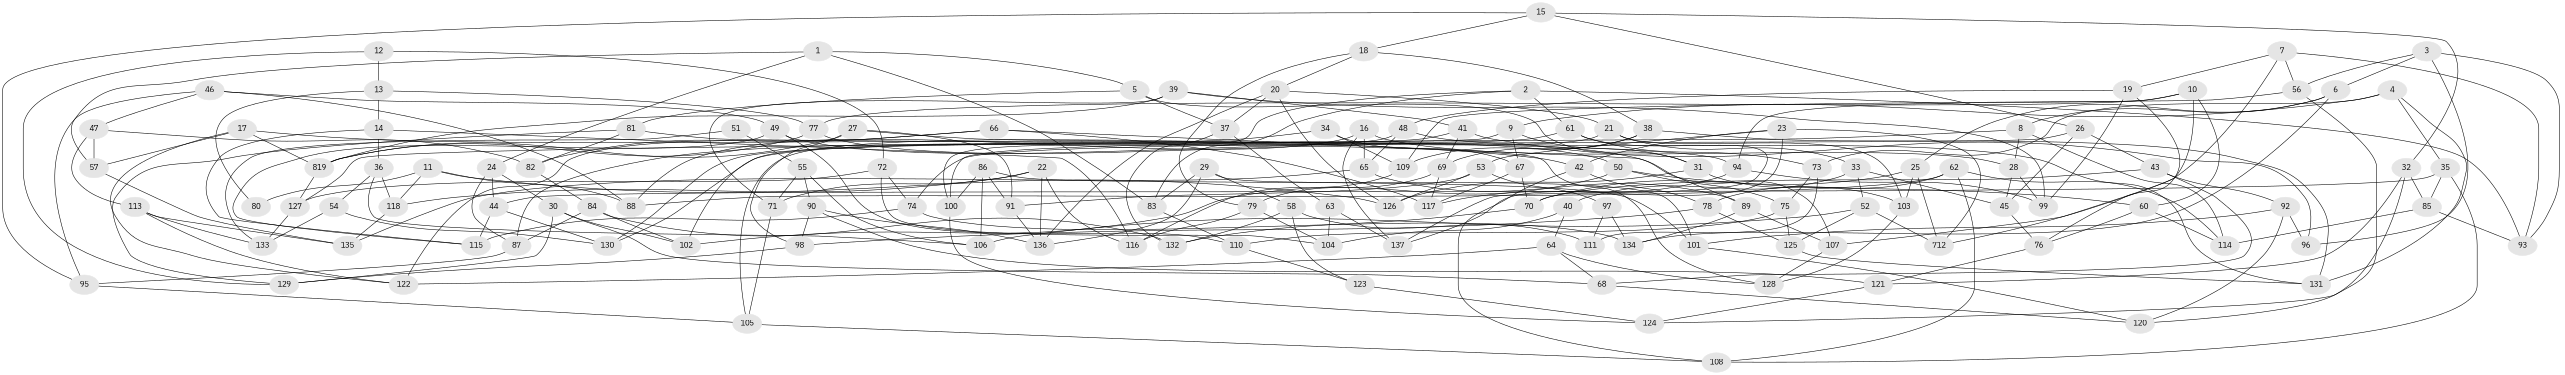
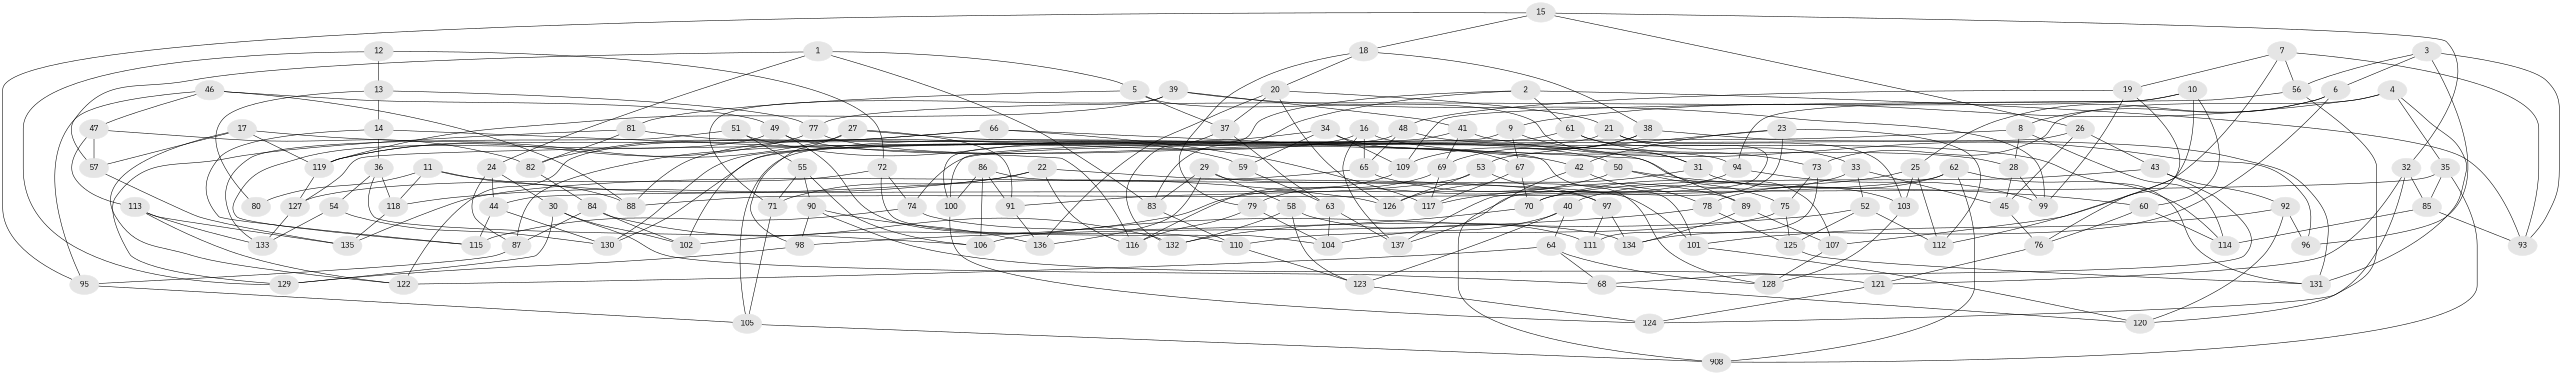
  graph {
    fontname="IBM Plex Sans"
    node [color=gray90 fontname="IBM Plex Sans" style=filled]
    edge [fontname="IBM Plex Sans"]
    1
    5
    24
    57
    83
    31
    37
    81
    30
    44
    87
    135
    110
    2
    61
    93
    100
    73
    137
    130
    124
    3
    6
    56
    96
    8
    25
    134
    109
    120
    4
    9
    35
    131
    67
    85
-   108
+   108 [label=908]
    75
    111
    126
    103
    63
    132
    129
    82
    128
    28
    114
    127
-   112 [label=712]
+   112
    70
    7
    19
    107
    48
    76
    99
    45
    133
    117
    10
    60
    77
    94
-   119 [label=819]
+   119
    11
    80
    88
    118
    12
    13
    72
    14
    74
    104
    36
    115
    116
    54
    106
    15
    18
    26
    32
    95
    20
    38
    79
    43
    121
    105
    16
    65
    89
    17
    42
    122
    78
    21
    136
    69
    102
    33
    40
    52
    22
    71
    97
    23
    53
    91
    68
    92
    27
    98
    29
    58
    101
    123
    64
    125
    34
+   59
    39
    41
    46
    47
    49
    113
    50
    84
    51
    55
    90
    62
    66
    86
    1 -- 5
    1 -- 24
    1 -- 57
    1 -- 83
    5 -- 31
    5 -- 37
    5 -- 81
    24 -- 30
    24 -- 44
    24 -- 87
    57 -- 135
    83 -- 110
    31 -- 126
    31 -- 103
    37 -- 63
    37 -- 132
    81 -- 129
    81 -- 82
    81 -- 128
    30 -- 129
    30 -- 102
    30 -- 68
    44 -- 130
    44 -- 115
    87 -- 95
    110 -- 123
    2 -- 83
    2 -- 61
    2 -- 93
    2 -- 100
    61 -- 73
    61 -- 137
    61 -- 130
    100 -- 124
    73 -- 75
    73 -- 111
    3 -- 93
    3 -- 6
    3 -- 56
    3 -- 96
    6 -- 8
    6 -- 25
    6 -- 134
    56 -- 109
    56 -- 120
    8 -- 28
    8 -- 114
    8 -- 127
    25 -- 103
    25 -- 112
    25 -- 70
    109 -- 116
    4 -- 73
    4 -- 9
    4 -- 35
    4 -- 131
    9 -- 31
    9 -- 100
    9 -- 67
    35 -- 44
    35 -- 85
    35 -- 108
    67 -- 70
    67 -- 117
    85 -- 93
    85 -- 114
    75 -- 110
    75 -- 125
    103 -- 128
    63 -- 137
    63 -- 104
    82 -- 84
    28 -- 99
    28 -- 45
    127 -- 133
    70 -- 132
    7 -- 93
    7 -- 56
    7 -- 19
    7 -- 107
    19 -- 48
    19 -- 76
    19 -- 99
    107 -- 128
    48 -- 131
    48 -- 65
    48 -- 102
    76 -- 121
    45 -- 76
    10 -- 112
    10 -- 60
    10 -- 77
    10 -- 94
    60 -- 114
    60 -- 76
    77 -- 107
    77 -- 119
    94 -- 99
    94 -- 117
    119 -- 127
    11 -- 126
    11 -- 80
    11 -- 88
    11 -- 118
    118 -- 135
    12 -- 129
    12 -- 13
    12 -- 72
    13 -- 77
    13 -- 80
    13 -- 14
    72 -- 127
    72 -- 74
    72 -- 104
    14 -- 36
    14 -- 115
    14 -- 116
    74 -- 134
    74 -- 115
    36 -- 118
    36 -- 54
    36 -- 106
    54 -- 130
    54 -- 133
    15 -- 18
    15 -- 26
    15 -- 32
    15 -- 95
    18 -- 20
    18 -- 38
    18 -- 79
    26 -- 45
    26 -- 74
    26 -- 43
    32 -- 124
    32 -- 85
    32 -- 121
    95 -- 105
    20 -- 37
    20 -- 126
    20 -- 21
    20 -- 136
    38 -- 109
    38 -- 131
    38 -- 69
    79 -- 104
    79 -- 116
    43 -- 70
    43 -- 68
    43 -- 92
    121 -- 124
    105 -- 108
    16 -- 137
    16 -- 28
    16 -- 88
    16 -- 65
    65 -- 135
    65 -- 89
    89 -- 134
    89 -- 107
    17 -- 57
    17 -- 119
    17 -- 42
    17 -- 122
    42 -- 108
    42 -- 78
    78 -- 98
    78 -- 125
    21 -- 103
    21 -- 105
    21 -- 33
    69 -- 117
    69 -- 79
    33 -- 45
    33 -- 40
    33 -- 52
    40 -- 104
+   40 -- 123
    40 -- 64
    52 -- 112
    52 -- 106
    52 -- 125
    22 -- 118
    22 -- 116
    22 -- 71
-   22 -- 136
+   22 -- 97
    71 -- 105
    97 -- 134
    97 -- 111
    23 -- 137
    23 -- 112
    23 -- 42
    23 -- 53
    53 -- 126
    53 -- 97
    53 -- 91
    91 -- 136
    68 -- 120
    92 -- 96
    92 -- 120
    92 -- 101
    27 -- 94
    27 -- 119
    27 -- 91
    27 -- 98
    98 -- 129
    29 -- 83
    29 -- 136
    29 -- 58
    29 -- 101
    58 -- 111
    58 -- 132
    58 -- 123
    101 -- 120
    123 -- 124
    64 -- 128
    64 -- 122
    64 -- 68
    125 -- 131
    34 -- 87
    34 -- 109
    34 -- 67
+   34 -- 59
+   59 -- 63
    39 -- 99
    39 -- 119
    39 -- 71
    39 -- 41
    41 -- 130
    41 -- 96
    41 -- 69
    46 -- 88
    46 -- 95
    46 -- 47
    46 -- 49
    47 -- 57
    47 -- 82
    47 -- 113
    49 -- 110
    49 -- 115
    49 -- 50
    113 -- 135
    113 -- 133
    113 -- 122
    50 -- 75
    50 -- 60
    50 -- 102
    84 -- 87
    84 -- 132
    84 -- 102
    51 -- 133
+   51 -- 59
    51 -- 55
    55 -- 106
    55 -- 71
    55 -- 90
    90 -- 121
    90 -- 136
    90 -- 98
    62 -- 108
    62 -- 114
    62 -- 88
    62 -- 78
    66 -- 82
    66 -- 117
    66 -- 89
    66 -- 122
    86 -- 100
    86 -- 106
    86 -- 91
    86 -- 101
  }
